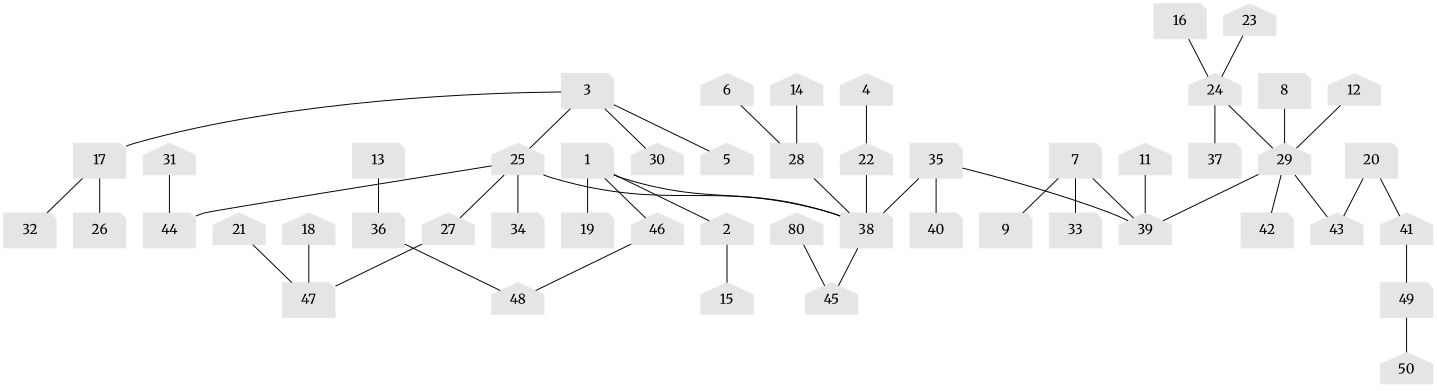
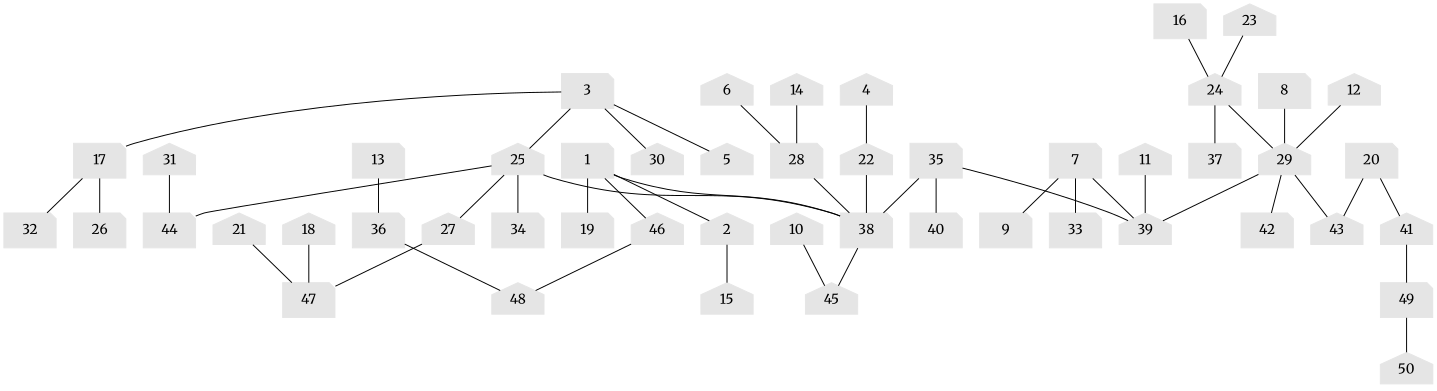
  graph {
    fontname=Merriweather
    node [color=gray90 fontname=Merriweather shape=house style=filled]
    edge [fontname=Merriweather weight=1.0]
    2
    1 [shape=note]
    19 [shape=note]
    38 [shape=note]
    46
    15
    45
    48
    5
    3 [shape=note]
    17 [shape=note]
    25
    30
    26 [shape=note]
    32 [shape=note]
    27
    34 [shape=note]
    44 [shape=note]
    4
    22
    6
    28 [shape=note]
    7 [shape=note]
    9 [shape=note]
    33 [shape=note]
    39
    29
    8 [shape=note]
    43
    42 [shape=note]
-   10 [label=80]
+   10
    11
    12
    13 [shape=note]
    36 [shape=note]
    14
    24
    16 [shape=note]
    37 [shape=note]
    18
    47 [shape=note]
    41
    20 [shape=note]
    49 [shape=note]
    21
    23
    31
    35 [shape=note]
    40 [shape=note]
    50
    2 -- 15
    1 -- 2
    1 -- 19
    1 -- 38
    1 -- 46
    38 -- 45
    46 -- 48
    3 -- 5
    3 -- 17
    3 -- 25
    3 -- 30
    17 -- 26
    17 -- 32
    25 -- 38
    25 -- 27
    25 -- 34
    25 -- 44
    27 -- 47
    4 -- 22
    22 -- 38
    6 -- 28
    28 -- 38
    7 -- 9
    7 -- 33
    7 -- 39
    29 -- 39
    29 -- 43
    29 -- 42
    8 -- 29
    10 -- 45
    11 -- 39
    12 -- 29
    13 -- 36
    36 -- 48
    14 -- 28
    24 -- 29
    24 -- 37
    16 -- 24
    18 -- 47
    41 -- 49
    20 -- 43
    20 -- 41
    49 -- 50
    21 -- 47
    23 -- 24
    31 -- 44
    35 -- 38
    35 -- 39
    35 -- 40
  }
